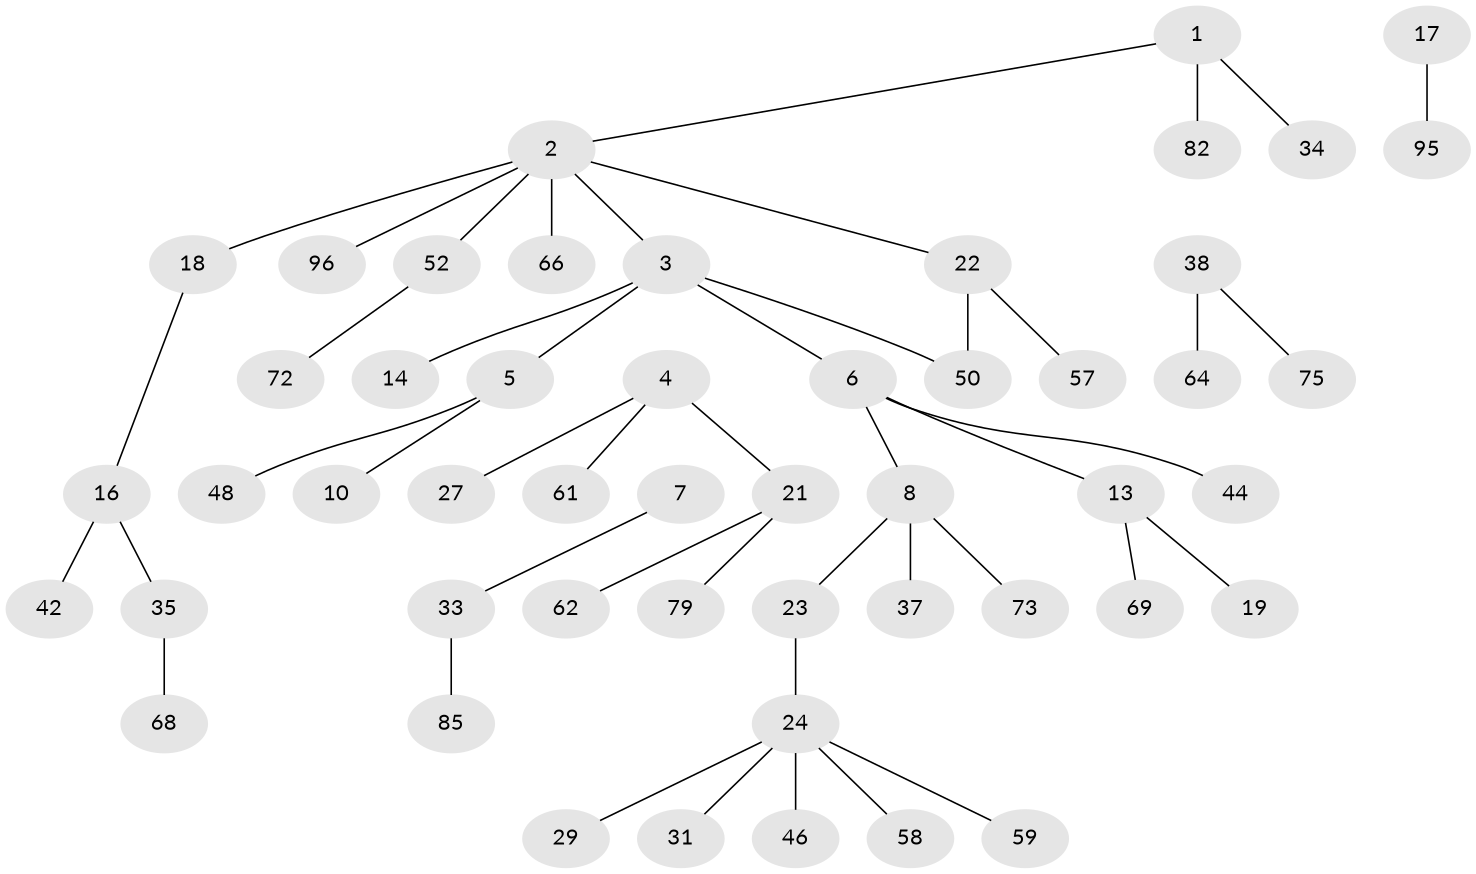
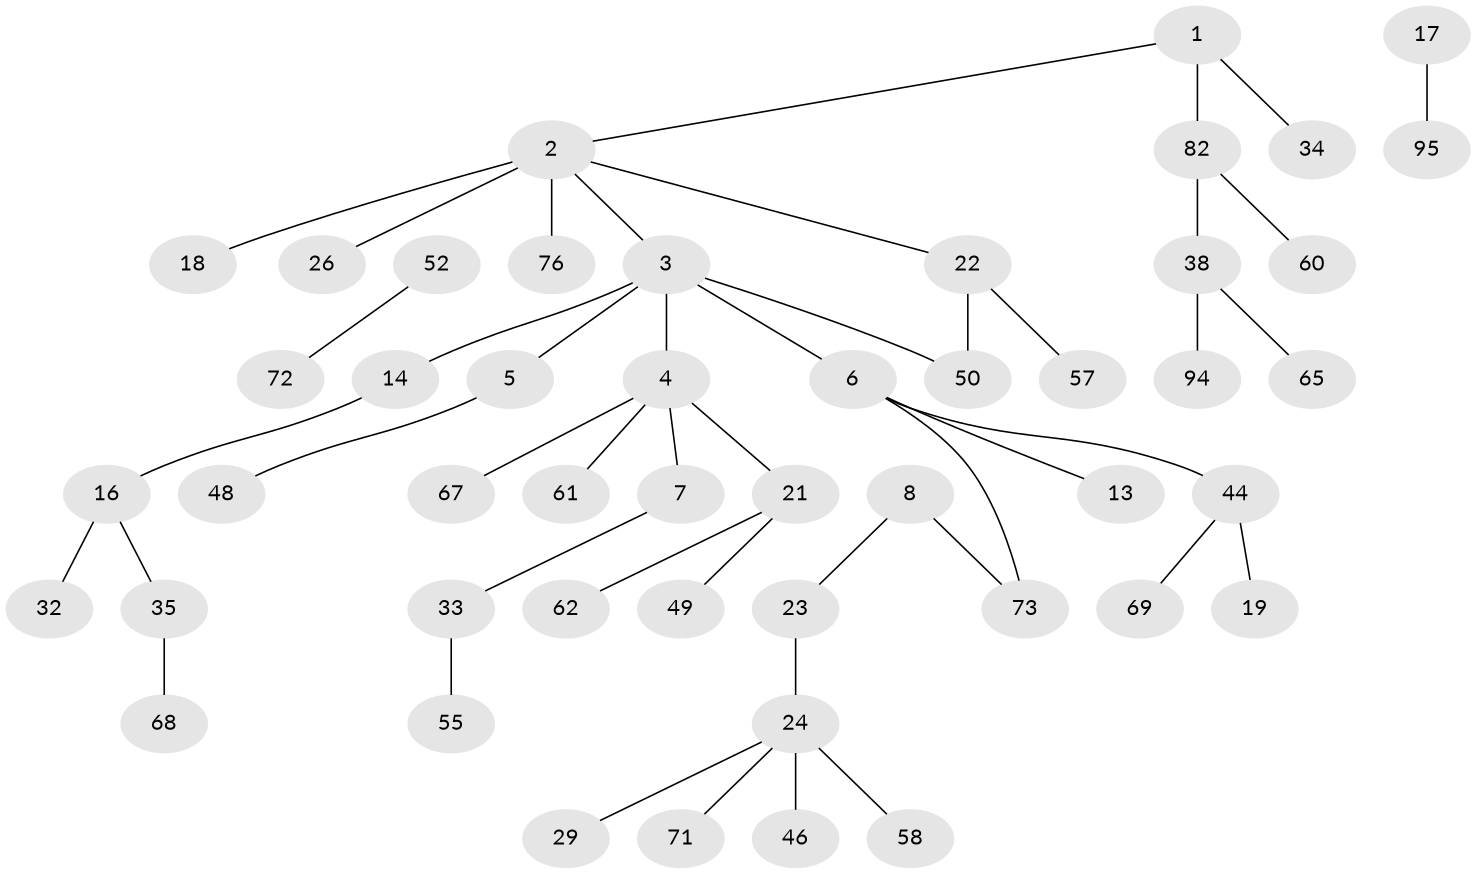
  graph {
    fontname=Lato
    node [color=gray90 fontname=Lato style=filled]
    edge [fontname=Lato]
    1 [super="+79"]
    2 [super="+15"]
    n3 [label=82 super="+45"]
    34
    3 [super="+9"]
    18
    22 [super="+43"]
-   26 [label=96]
+   26
    52 [super="+70"]
-   76 [label=66]
+   76
    38 [super="+40"]
+   60
    4 [super="+78"]
    5 [super="+56"]
    6 [super="+11"]
    14
    50
    57
    72
    7 [super="+19"]
    21 [super="+41"]
-   27
+   27 [label=67]
    61 [super="+71"]
-   10
    48
    8 [super="+47"]
    13 [super="+42"]
    44 [super="+65"]
    16 [super="+28"]
    17 [super="+63"]
    n31 [label=95 super="+67"]
    33 [super="+51"]
-   49 [label=79]
+   49
    62
    23 [super="+53"]
-   37
    73
    n38 [label=19]
    69
-   55 [super="+77" label=85]
+   55 [super="+77"]
    24 [super="+30"]
-   64
-   75
-   32 [super="+36" label=42]
+   64 [label=94]
+   75 [label=65]
+   32 [super="+36"]
    35
    68 [super="+74"]
    29
-   31
+   31 [label=71]
    46 [super="+54"]
    58
-   59 [super="+66"]
    1 -- 2
    1 -- n3
    1 -- 34
    2 -- 3
    2 -- 18
    2 -- 22
    2 -- 26
-   2 -- 52
    2 -- 76
+   n3 -- 38
+   n3 -- 60
+   3 -- 4
    3 -- 5
    3 -- 6
    3 -- 14
    3 -- 50
    22 -- 50
    22 -- 57
    52 -- 72
    38 -- 64
    38 -- 75
+   4 -- 7
    4 -- 21
    4 -- 27
    4 -- 61
-   5 -- 10
    5 -- 48
-   6 -- 8
+   6 -- 73
    6 -- 13
    6 -- 44
-   18 -- 16
+   14 -- 16
    7 -- 33
    21 -- 49
    21 -- 62
    8 -- 23
-   8 -- 37
    8 -- 73
-   13 -- n38
-   13 -- 69
+   44 -- n38
+   44 -- 69
    16 -- 32
    16 -- 35
    17 -- n31
    33 -- 55
    23 -- 24
    24 -- 29
    24 -- 31
    24 -- 46
    24 -- 58
-   24 -- 59
    35 -- 68
  }
